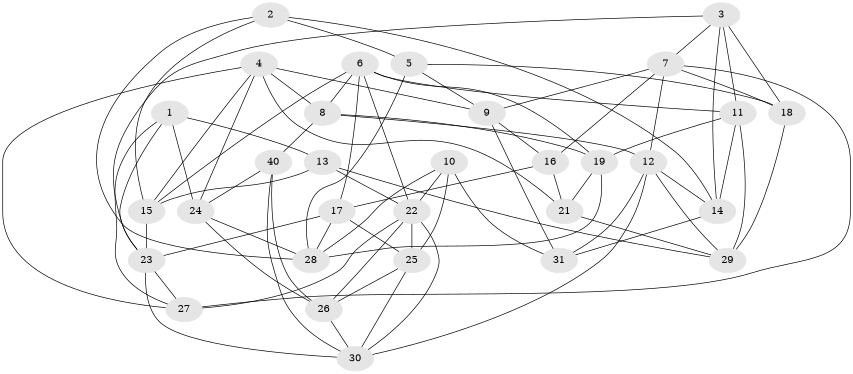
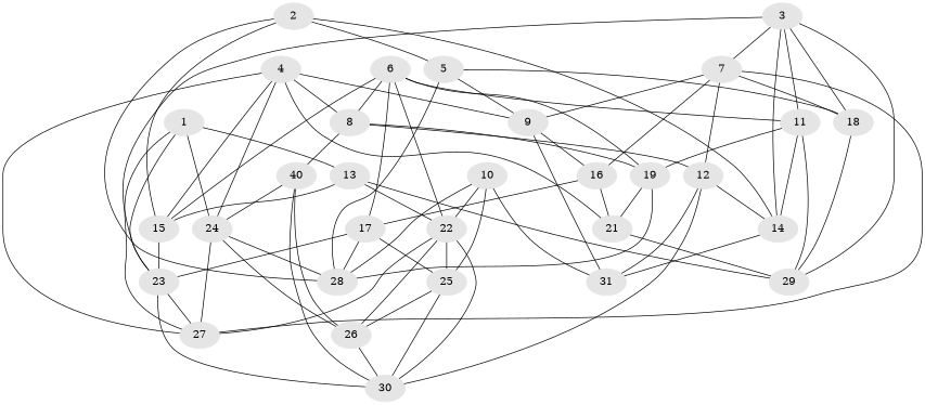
  graph {
    node [color=gray90 style=filled]
    edge [weight=1.0]
    1
    13
    23
    24
    27
    15
    29
    22
    30
    28
    26
    2
    5
    14
    18
    9
    31
    3
    7
    11
    12
    16
    19
    4
    8
    21
    n27 [label=40]
    6
    17
    25
    10
    1 -- 13
    1 -- 23
    1 -- 24
    1 -- 27
    13 -- 15
    13 -- 29
    13 -- 22
    23 -- 27
    23 -- 30
+   24 -- 27
    24 -- 28
    24 -- 26
    15 -- 23
    22 -- 27
    22 -- 30
    22 -- 26
    22 -- 25
    26 -- 30
    2 -- 15 [weight=2.0]
    2 -- 28
    2 -- 5 [weight=2.0]
    2 -- 14
    5 -- 28
    5 -- 18
    5 -- 9
    14 -- 31
    18 -- 29
    9 -- 31 [weight=2.0]
    9 -- 16
    3 -- 23
-   12 -- 29
+   3 -- 29
    3 -- 14
    3 -- 18
    3 -- 7
    3 -- 11
    7 -- 27
    7 -- 18
    7 -- 9
    7 -- 12
    7 -- 16
    11 -- 29
    11 -- 14 [weight=2.0]
    11 -- 19
    12 -- 30
    12 -- 14
    12 -- 31 [weight=2.0]
    16 -- 21
    16 -- 17
    19 -- 28
    19 -- 21 [weight=2.0]
    4 -- 24
    4 -- 27
    4 -- 15
    4 -- 9
    4 -- 8
    4 -- 21
    8 -- 12
    8 -- 19
    8 -- n27 [weight=2.0]
    21 -- 29
    n27 -- 24
    n27 -- 30
    n27 -- 26 [weight=2.0]
    6 -- 15
    6 -- 22
    6 -- 11
    6 -- 19
    6 -- 8
    6 -- 17
    17 -- 23
    17 -- 28
    17 -- 25 [weight=2.0]
    25 -- 30
    25 -- 26
    10 -- 22
    10 -- 28
    10 -- 31
    10 -- 25
  }
